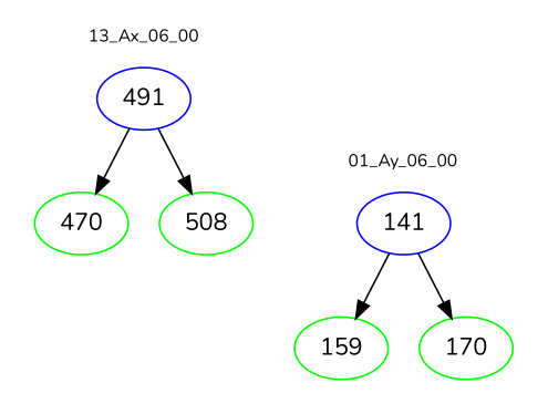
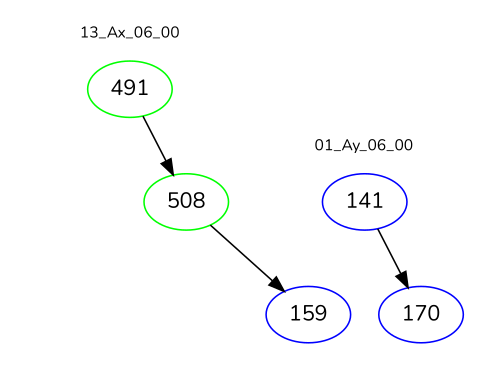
  digraph {
    fontname=Nunito
    node [color=blue fontname=Nunito]
    edge [color=black fontname=Nunito]
-   n1 [label=491]
-   n2 [color=green label=470]
+   n1 [color=green label=491]
    n3 [color=green label=508]
    n4 [label=141]
-   n5 [color=green label=159]
-   n6 [color=green label=170]
+   n5 [label=159]
+   n6 [label=170]
    subgraph cluster_1 {
      color=white
      fontsize=10
      label="13_Ax_06_00"
      n1
-     n2
      n3
    }
    subgraph cluster_2 {
      color=white
      fontsize=10
      label="01_Ay_06_00"
      n4
      n5
      n6
    }
-   n1 -> n2
    n1 -> n3
-   n4 -> n5
+   n3 -> n5
    n4 -> n6
  }
